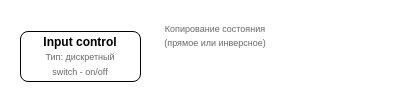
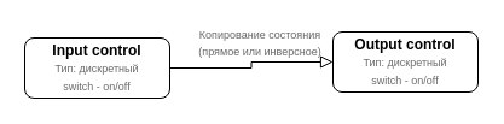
  <mxCell id="0" />
  <mxCell id="1" parent="0" />
+ <mxCell id="2" value="" style="rounded=0;html=1;jettySize=auto;orthogonalLoop=1;fontSize=11;endArrow=block;endFill=0;endSize=8;strokeWidth=1;shadow=0;labelBackgroundColor=none;edgeStyle=orthogonalEdgeStyle;entryX=0;entryY=0.5;entryDx=0;entryDy=0;" parent="1" source="3" target="4" edge="1"><mxGeometry relative="1" as="geometry"><mxPoint x="215" y="166" as="targetPoint" /></mxGeometry></mxCell>
  <mxCell id="3" value="&lt;b&gt;Input control&lt;/b&gt;&lt;br&gt;&lt;font color=&quot;#696969&quot; style=&quot;font-size: 9px;&quot;&gt;Тип: дискретный&lt;/font&gt;&lt;div&gt;&lt;font color=&quot;#696969&quot; style=&quot;font-size: 9px;&quot;&gt;switch -&amp;nbsp;&lt;/font&gt;&lt;span style=&quot;font-size: 9px; color: rgb(105, 105, 105); background-color: initial;&quot;&gt;on/off&lt;/span&gt;&lt;/div&gt;" style="rounded=1;whiteSpace=wrap;html=1;fontSize=12;glass=0;strokeWidth=1;shadow=0;" parent="1" vertex="1"><mxGeometry x="20" y="31" width="120" height="50" as="geometry" /></mxCell>
+ <mxCell id="4" value="&lt;b&gt;Output control&lt;/b&gt;&lt;br&gt;&lt;font style=&quot;font-size: 9px;&quot; color=&quot;#696969&quot;&gt;Тип: дискретный&lt;/font&gt;&lt;div&gt;&lt;font style=&quot;font-size: 9px;&quot; color=&quot;#696969&quot;&gt;switch -&amp;nbsp;&lt;/font&gt;&lt;span style=&quot;font-size: 9px; color: rgb(105, 105, 105); background-color: initial;&quot;&gt;on/off&lt;/span&gt;&lt;/div&gt;" style="rounded=1;whiteSpace=wrap;html=1;fontSize=12;glass=0;strokeWidth=1;shadow=0;" parent="1" vertex="1"><mxGeometry x="275" y="26" width="120" height="50" as="geometry" /></mxCell>
  <mxCell id="5" value="&lt;div style=&quot;font-size: 11px; text-wrap: nowrap;&quot;&gt;&lt;font style=&quot;font-size: 9px;&quot; color=&quot;#696969&quot;&gt;Копирование&amp;nbsp;&lt;/font&gt;&lt;span style=&quot;font-size: 9px; color: rgb(105, 105, 105);&quot;&gt;состояния&lt;/span&gt;&lt;/div&gt;&lt;div style=&quot;font-size: 11px; text-wrap: nowrap;&quot;&gt;&lt;span style=&quot;font-size: 9px; color: rgb(105, 105, 105);&quot;&gt;(прямое или инверсное)&lt;/span&gt;&lt;/div&gt;" style="text;html=1;align=center;verticalAlign=middle;whiteSpace=wrap;rounded=0;" parent="1" vertex="1"><mxGeometry x="160" y="20" width="110" height="30" as="geometry" /></mxCell>
